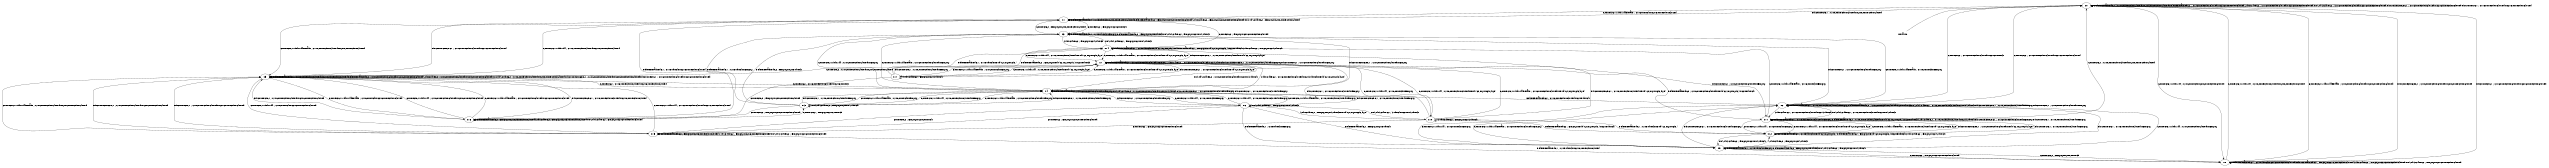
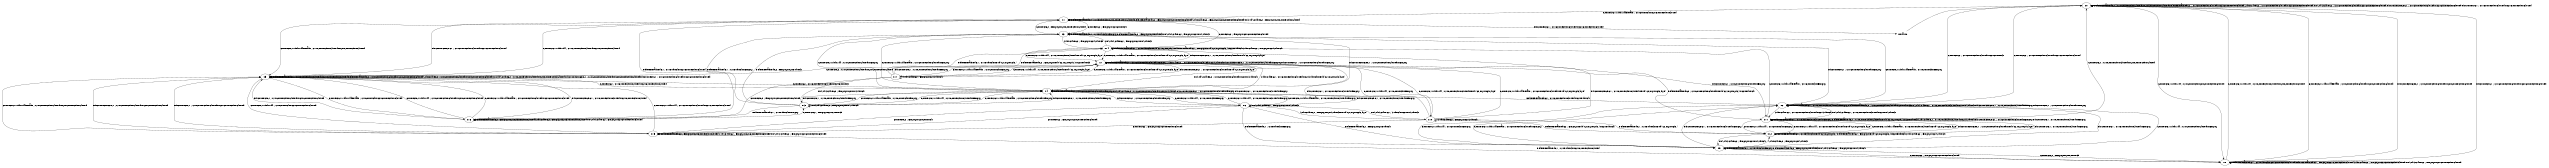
  digraph {
    n1 [label=s0]
    n2 [label=s1]
    n3 [label=s2]
    n4 [label=s8]
    n5 [label=s3]
    n6 [label=s5]
    n7 [label=s9]
    n8 [label=s11]
    n9 [label=s4]
    n10 [label=s14]
    n11 [label=s15]
    n12 [label=s16]
    n13 [label=s12]
    n14 [label=s6]
    n15 [label=s7]
    n16 [label=s13]
    n17 [label=s10]
    n18 [label=s17]
    __start0 [shape=none]
    n1 -> n1 [label="DeleteRetainedC1 / c1_ConnectionClosed__c2_ConnectionClosed"]
    n1 -> n1 [label="DeleteRetainedC2 / c1_ConnectionClosed__c2_ConnectionClosed"]
    n1 -> n1 [label="SubscribeC2 / c1_ConnectionClosed__c2_ConnectionClosed"]
    n1 -> n1 [label="UnSubScribeC2 / c1_ConnectionClosed__c2_ConnectionClosed"]
    n1 -> n1 [label="DisconnectTCPC1 / c1_ConnectionClosed__c2_ConnectionClosed"]
    n1 -> n1 [label="DisconnectC1 / c1_ConnectionClosed__c2_ConnectionClosed"]
    n1 -> n2 [label="ConnectC1WithWillRetain / c1_ConnAck__c2_ConnectionClosed"]
    n1 -> n3 [label="ConnectC2 / c1_ConnectionClosed__c2_ConnAck"]
    n1 -> n4 [label="ConnectC1WithWill / c1_ConnAck__c2_ConnectionClosed"]
-   n2 -> n1 [label="DisconnectC1 / c1_ConnectionClosed__c2_ConnectionClosed"]
+   n2 -> __start0 [label="DisconnectC1 / c1_ConnectionClosed__c2_ConnectionClosed"]
    n2 -> n2 [label="DeleteRetainedC1 / c1_PubAck__c2_ConnectionClosed"]
    n2 -> n2 [label="DeleteRetainedC2 / Empty__c2_ConnectionClosed"]
    n2 -> n2 [label="SubscribeC2 / Empty__c2_ConnectionClosed"]
    n2 -> n2 [label="UnSubScribeC2 / Empty__c2_ConnectionClosed"]
    n2 -> n5 [label="ConnectC2 / Empty__c2_ConnAck"]
    n2 -> n6 [label="ConnectC1WithWill / c1_ConnectionClosed__c2_ConnectionClosed"]
    n2 -> n6 [label="ConnectC1WithWillRetain / c1_ConnectionClosed__c2_ConnectionClosed"]
    n2 -> n6 [label="DisconnectTCPC1 / c1_ConnectionClosed__c2_ConnectionClosed"]
    n3 -> n1 [label="ConnectC2 / c1_ConnectionClosed__c2_ConnectionClosed"]
    n3 -> n3 [label="DeleteRetainedC1 / c1_ConnectionClosed__Empty"]
    n3 -> n3 [label="DeleteRetainedC2 / c1_ConnectionClosed__c2_PubAck"]
    n3 -> n3 [label="UnSubScribeC2 / c1_ConnectionClosed__c2_UnSubAck"]
    n3 -> n3 [label="DisconnectTCPC1 / c1_ConnectionClosed__Empty"]
    n3 -> n3 [label="DisconnectC1 / c1_ConnectionClosed__Empty"]
    n3 -> n5 [label="ConnectC1WithWillRetain / c1_ConnAck__Empty"]
    n3 -> n7 [label="ConnectC1WithWill / c1_ConnAck__Empty"]
    n3 -> n8 [label="SubscribeC2 / c1_ConnectionClosed__c2_SubAck"]
    n4 -> n1 [label="ConnectC1WithWill / c1_ConnectionClosed__c2_ConnectionClosed"]
    n4 -> n1 [label="ConnectC1WithWillRetain / c1_ConnectionClosed__c2_ConnectionClosed"]
    n4 -> n1 [label="DisconnectTCPC1 / c1_ConnectionClosed__c2_ConnectionClosed"]
    n4 -> n1 [label="DisconnectC1 / c1_ConnectionClosed__c2_ConnectionClosed"]
    n4 -> n4 [label="DeleteRetainedC1 / c1_PubAck__c2_ConnectionClosed"]
    n4 -> n4 [label="DeleteRetainedC2 / Empty__c2_ConnectionClosed"]
    n4 -> n4 [label="SubscribeC2 / Empty__c2_ConnectionClosed"]
    n4 -> n4 [label="UnSubScribeC2 / Empty__c2_ConnectionClosed"]
    n4 -> n7 [label="ConnectC2 / Empty__c2_ConnAck"]
    n5 -> n2 [label="ConnectC2 / Empty__c2_ConnectionClosed"]
    n5 -> n3 [label="DisconnectC1 / c1_ConnectionClosed__Empty"]
    n5 -> n5 [label="DeleteRetainedC1 / c1_PubAck__Empty"]
    n5 -> n5 [label="DeleteRetainedC2 / Empty__c2_PubAck"]
    n5 -> n5 [label="UnSubScribeC2 / Empty__c2_UnSubAck"]
    n5 -> n9 [label="ConnectC1WithWill / c1_ConnectionClosed__Empty"]
    n5 -> n9 [label="ConnectC1WithWillRetain / c1_ConnectionClosed__Empty"]
    n5 -> n9 [label="DisconnectTCPC1 / c1_ConnectionClosed__Empty"]
    n5 -> n10 [label="SubscribeC2 / Empty__c2_SubAck"]
    n6 -> n6 [label="DeleteRetainedC1 / c1_ConnectionClosed__c2_ConnectionClosed"]
    n6 -> n6 [label="DeleteRetainedC2 / c1_ConnectionClosed__c2_ConnectionClosed"]
    n6 -> n6 [label="SubscribeC2 / c1_ConnectionClosed__c2_ConnectionClosed"]
    n6 -> n6 [label="UnSubScribeC2 / c1_ConnectionClosed__c2_ConnectionClosed"]
    n6 -> n6 [label="DisconnectTCPC1 / c1_ConnectionClosed__c2_ConnectionClosed"]
    n6 -> n6 [label="DisconnectC1 / c1_ConnectionClosed__c2_ConnectionClosed"]
    n6 -> n9 [label="ConnectC2 / c1_ConnectionClosed__c2_ConnAck"]
    n6 -> n11 [label="ConnectC1WithWill / c1_ConnAck__c2_ConnectionClosed"]
    n6 -> n12 [label="ConnectC1WithWillRetain / c1_ConnAck__c2_ConnectionClosed"]
    n7 -> n3 [label="ConnectC1WithWill / c1_ConnectionClosed__Empty"]
    n7 -> n3 [label="ConnectC1WithWillRetain / c1_ConnectionClosed__Empty"]
    n7 -> n3 [label="DisconnectTCPC1 / c1_ConnectionClosed__Empty"]
    n7 -> n3 [label="DisconnectC1 / c1_ConnectionClosed__Empty"]
    n7 -> n4 [label="ConnectC2 / Empty__c2_ConnectionClosed"]
    n7 -> n7 [label="DeleteRetainedC1 / c1_PubAck__Empty"]
    n7 -> n7 [label="DeleteRetainedC2 / Empty__c2_PubAck"]
    n7 -> n7 [label="UnSubScribeC2 / Empty__c2_UnSubAck"]
    n7 -> n13 [label="SubscribeC2 / Empty__c2_SubAck"]
    n8 -> n1 [label="ConnectC2 / c1_ConnectionClosed__c2_ConnectionClosed"]
    n8 -> n3 [label="UnSubScribeC2 / c1_ConnectionClosed__c2_UnSubAck"]
    n8 -> n8 [label="DeleteRetainedC1 / c1_ConnectionClosed__Empty"]
    n8 -> n8 [label="DeleteRetainedC2 / c1_ConnectionClosed__Pub(c2,my_topic,)__c2_PubAck"]
    n8 -> n8 [label="SubscribeC2 / c1_ConnectionClosed__c2_SubAck"]
    n8 -> n8 [label="DisconnectTCPC1 / c1_ConnectionClosed__Empty"]
    n8 -> n8 [label="DisconnectC1 / c1_ConnectionClosed__Empty"]
    n8 -> n10 [label="ConnectC1WithWillRetain / c1_ConnAck__Empty"]
    n8 -> n13 [label="ConnectC1WithWill / c1_ConnAck__Empty"]
    n9 -> n3 [label="DeleteRetainedC2 / c1_ConnectionClosed__c2_PubAck"]
    n9 -> n6 [label="ConnectC2 / c1_ConnectionClosed__c2_ConnectionClosed"]
    n9 -> n9 [label="DeleteRetainedC1 / c1_ConnectionClosed__Empty"]
    n9 -> n9 [label="UnSubScribeC2 / c1_ConnectionClosed__c2_UnSubAck"]
    n9 -> n9 [label="DisconnectTCPC1 / c1_ConnectionClosed__Empty"]
    n9 -> n9 [label="DisconnectC1 / c1_ConnectionClosed__Empty"]
    n9 -> n14 [label="ConnectC1WithWill / c1_ConnAck__Empty"]
    n9 -> n15 [label="SubscribeC2 / c1_ConnectionClosed__c2_SubAck__Pub(c2,my_topic,bye)"]
    n9 -> n16 [label="ConnectC1WithWillRetain / c1_ConnAck__Empty"]
    n10 -> n2 [label="ConnectC2 / Empty__c2_ConnectionClosed"]
    n10 -> n5 [label="UnSubScribeC2 / Empty__c2_UnSubAck"]
    n10 -> n8 [label="DisconnectC1 / c1_ConnectionClosed__Empty"]
    n10 -> n10 [label="DeleteRetainedC1 / c1_PubAck__Pub(c2,my_topic,)"]
    n10 -> n10 [label="DeleteRetainedC2 / Empty__Pub(c2,my_topic,)__c2_PubAck"]
    n10 -> n10 [label="SubscribeC2 / Empty__c2_SubAck"]
    n10 -> n15 [label="ConnectC1WithWill / c1_ConnectionClosed__Pub(c2,my_topic,bye)"]
    n10 -> n15 [label="ConnectC1WithWillRetain / c1_ConnectionClosed__Pub(c2,my_topic,bye)"]
    n10 -> n15 [label="DisconnectTCPC1 / c1_ConnectionClosed__Pub(c2,my_topic,bye)"]
    n11 -> n4 [label="DeleteRetainedC1 / c1_PubAck__c2_ConnectionClosed"]
    n11 -> n6 [label="ConnectC1WithWill / c1_ConnectionClosed__c2_ConnectionClosed"]
    n11 -> n6 [label="ConnectC1WithWillRetain / c1_ConnectionClosed__c2_ConnectionClosed"]
    n11 -> n6 [label="DisconnectTCPC1 / c1_ConnectionClosed__c2_ConnectionClosed"]
    n11 -> n6 [label="DisconnectC1 / c1_ConnectionClosed__c2_ConnectionClosed"]
    n11 -> n11 [label="DeleteRetainedC2 / Empty__c2_ConnectionClosed"]
    n11 -> n11 [label="SubscribeC2 / Empty__c2_ConnectionClosed"]
    n11 -> n11 [label="UnSubScribeC2 / Empty__c2_ConnectionClosed"]
    n11 -> n14 [label="ConnectC2 / Empty__c2_ConnAck"]
    n12 -> n2 [label="DeleteRetainedC1 / c1_PubAck__c2_ConnectionClosed"]
    n12 -> n6 [label="ConnectC1WithWill / c1_ConnectionClosed__c2_ConnectionClosed"]
    n12 -> n6 [label="ConnectC1WithWillRetain / c1_ConnectionClosed__c2_ConnectionClosed"]
    n12 -> n6 [label="DisconnectTCPC1 / c1_ConnectionClosed__c2_ConnectionClosed"]
    n12 -> n6 [label="DisconnectC1 / c1_ConnectionClosed__c2_ConnectionClosed"]
    n12 -> n12 [label="DeleteRetainedC2 / Empty__c2_ConnectionClosed"]
    n12 -> n12 [label="SubscribeC2 / Empty__c2_ConnectionClosed"]
    n12 -> n12 [label="UnSubScribeC2 / Empty__c2_ConnectionClosed"]
    n12 -> n16 [label="ConnectC2 / Empty__c2_ConnAck"]
    n13 -> n7 [label="UnSubScribeC2 / Empty__c2_UnSubAck"]
    n13 -> n8 [label="ConnectC1WithWill / c1_ConnectionClosed__Pub(c2,my_topic,bye)"]
    n13 -> n8 [label="ConnectC1WithWillRetain / c1_ConnectionClosed__Pub(c2,my_topic,bye)"]
    n13 -> n8 [label="DisconnectTCPC1 / c1_ConnectionClosed__Pub(c2,my_topic,bye)"]
    n13 -> n8 [label="DisconnectC1 / c1_ConnectionClosed__Empty"]
    n13 -> n13 [label="DeleteRetainedC1 / c1_PubAck__Pub(c2,my_topic,)"]
    n13 -> n13 [label="DeleteRetainedC2 / Empty__Pub(c2,my_topic,)__c2_PubAck"]
    n13 -> n13 [label="SubscribeC2 / Empty__c2_SubAck"]
    n14 -> n7 [label="DeleteRetainedC1 / c1_PubAck__Empty"]
    n14 -> n7 [label="DeleteRetainedC2 / Empty__c2_PubAck"]
    n14 -> n9 [label="ConnectC1WithWill / c1_ConnectionClosed__Empty"]
    n14 -> n9 [label="ConnectC1WithWillRetain / c1_ConnectionClosed__Empty"]
    n14 -> n9 [label="DisconnectTCPC1 / c1_ConnectionClosed__Empty"]
    n14 -> n9 [label="DisconnectC1 / c1_ConnectionClosed__Empty"]
    n14 -> n11 [label="ConnectC2 / Empty__c2_ConnectionClosed"]
    n14 -> n14 [label="UnSubScribeC2 / Empty__c2_UnSubAck"]
    n14 -> n17 [label="SubscribeC2 / Empty__c2_SubAck__Pub(c2,my_topic,bye)"]
    n15 -> n6 [label="ConnectC2 / c1_ConnectionClosed__c2_ConnectionClosed"]
    n15 -> n8 [label="DeleteRetainedC2 / c1_ConnectionClosed__Pub(c2,my_topic,)__c2_PubAck"]
    n15 -> n9 [label="UnSubScribeC2 / c1_ConnectionClosed__c2_UnSubAck"]
    n15 -> n15 [label="DeleteRetainedC1 / c1_ConnectionClosed__Empty"]
    n15 -> n15 [label="SubscribeC2 / c1_ConnectionClosed__c2_SubAck"]
    n15 -> n15 [label="DisconnectTCPC1 / c1_ConnectionClosed__Empty"]
    n15 -> n15 [label="DisconnectC1 / c1_ConnectionClosed__Empty"]
    n15 -> n17 [label="ConnectC1WithWill / c1_ConnAck__Empty"]
    n15 -> n18 [label="ConnectC1WithWillRetain / c1_ConnAck__Empty"]
    n16 -> n5 [label="DeleteRetainedC1 / c1_PubAck__Empty"]
    n16 -> n5 [label="DeleteRetainedC2 / Empty__c2_PubAck"]
    n16 -> n9 [label="ConnectC1WithWill / c1_ConnectionClosed__Empty"]
    n16 -> n9 [label="ConnectC1WithWillRetain / c1_ConnectionClosed__Empty"]
    n16 -> n9 [label="DisconnectTCPC1 / c1_ConnectionClosed__Empty"]
    n16 -> n9 [label="DisconnectC1 / c1_ConnectionClosed__Empty"]
-   n16 -> n12 [label="ConnectC2 / Empty__c2_ConnectionClosed"]
+   n16 -> n12 [label="DeleteRetainedC1 / c1_PubAck__Empty"]
    n16 -> n16 [label="UnSubScribeC2 / Empty__c2_UnSubAck"]
    n17 -> n11 [label="ConnectC2 / Empty__c2_ConnectionClosed"]
    n17 -> n13 [label="DeleteRetainedC1 / c1_PubAck__Pub(c2,my_topic,)"]
    n17 -> n13 [label="DeleteRetainedC2 / Empty__Pub(c2,my_topic,)__c2_PubAck"]
    n17 -> n14 [label="UnSubScribeC2 / SubAck__c2_UnSubAck"]
    n17 -> n15 [label="ConnectC1WithWill / c1_ConnectionClosed__Pub(c2,my_topic,bye)"]
    n17 -> n15 [label="ConnectC1WithWillRetain / c1_ConnectionClosed__Pub(c2,my_topic,bye)"]
    n17 -> n15 [label="DisconnectTCPC1 / c1_ConnectionClosed__Pub(c2,my_topic,bye)"]
    n17 -> n15 [label="DisconnectC1 / c1_ConnectionClosed__Empty"]
    n17 -> n17 [label="SubscribeC2 / Empty__c2_SubAck"]
    n18 -> n10 [label="DeleteRetainedC1 / c1_PubAck__Pub(c2,my_topic,)"]
    n18 -> n10 [label="DeleteRetainedC2 / Empty__Pub(c2,my_topic,)__c2_PubAck"]
    n18 -> n12 [label="ConnectC2 / Empty__c2_ConnectionClosed"]
    n18 -> n15 [label="ConnectC1WithWill / c1_ConnectionClosed__Pub(c2,my_topic,bye)"]
    n18 -> n15 [label="ConnectC1WithWillRetain / c1_ConnectionClosed__Pub(c2,my_topic,bye)"]
    n18 -> n15 [label="DisconnectTCPC1 / c1_ConnectionClosed__Pub(c2,my_topic,bye)"]
    n18 -> n15 [label="DisconnectC1 / c1_ConnectionClosed__Empty"]
+   n18 -> n16 [label="UnSubScribeC2 / Empty__c2_UnSubAck"]
    n18 -> n18 [label="SubscribeC2 / Empty__c2_SubAck"]
    __start0 -> n1
  }
